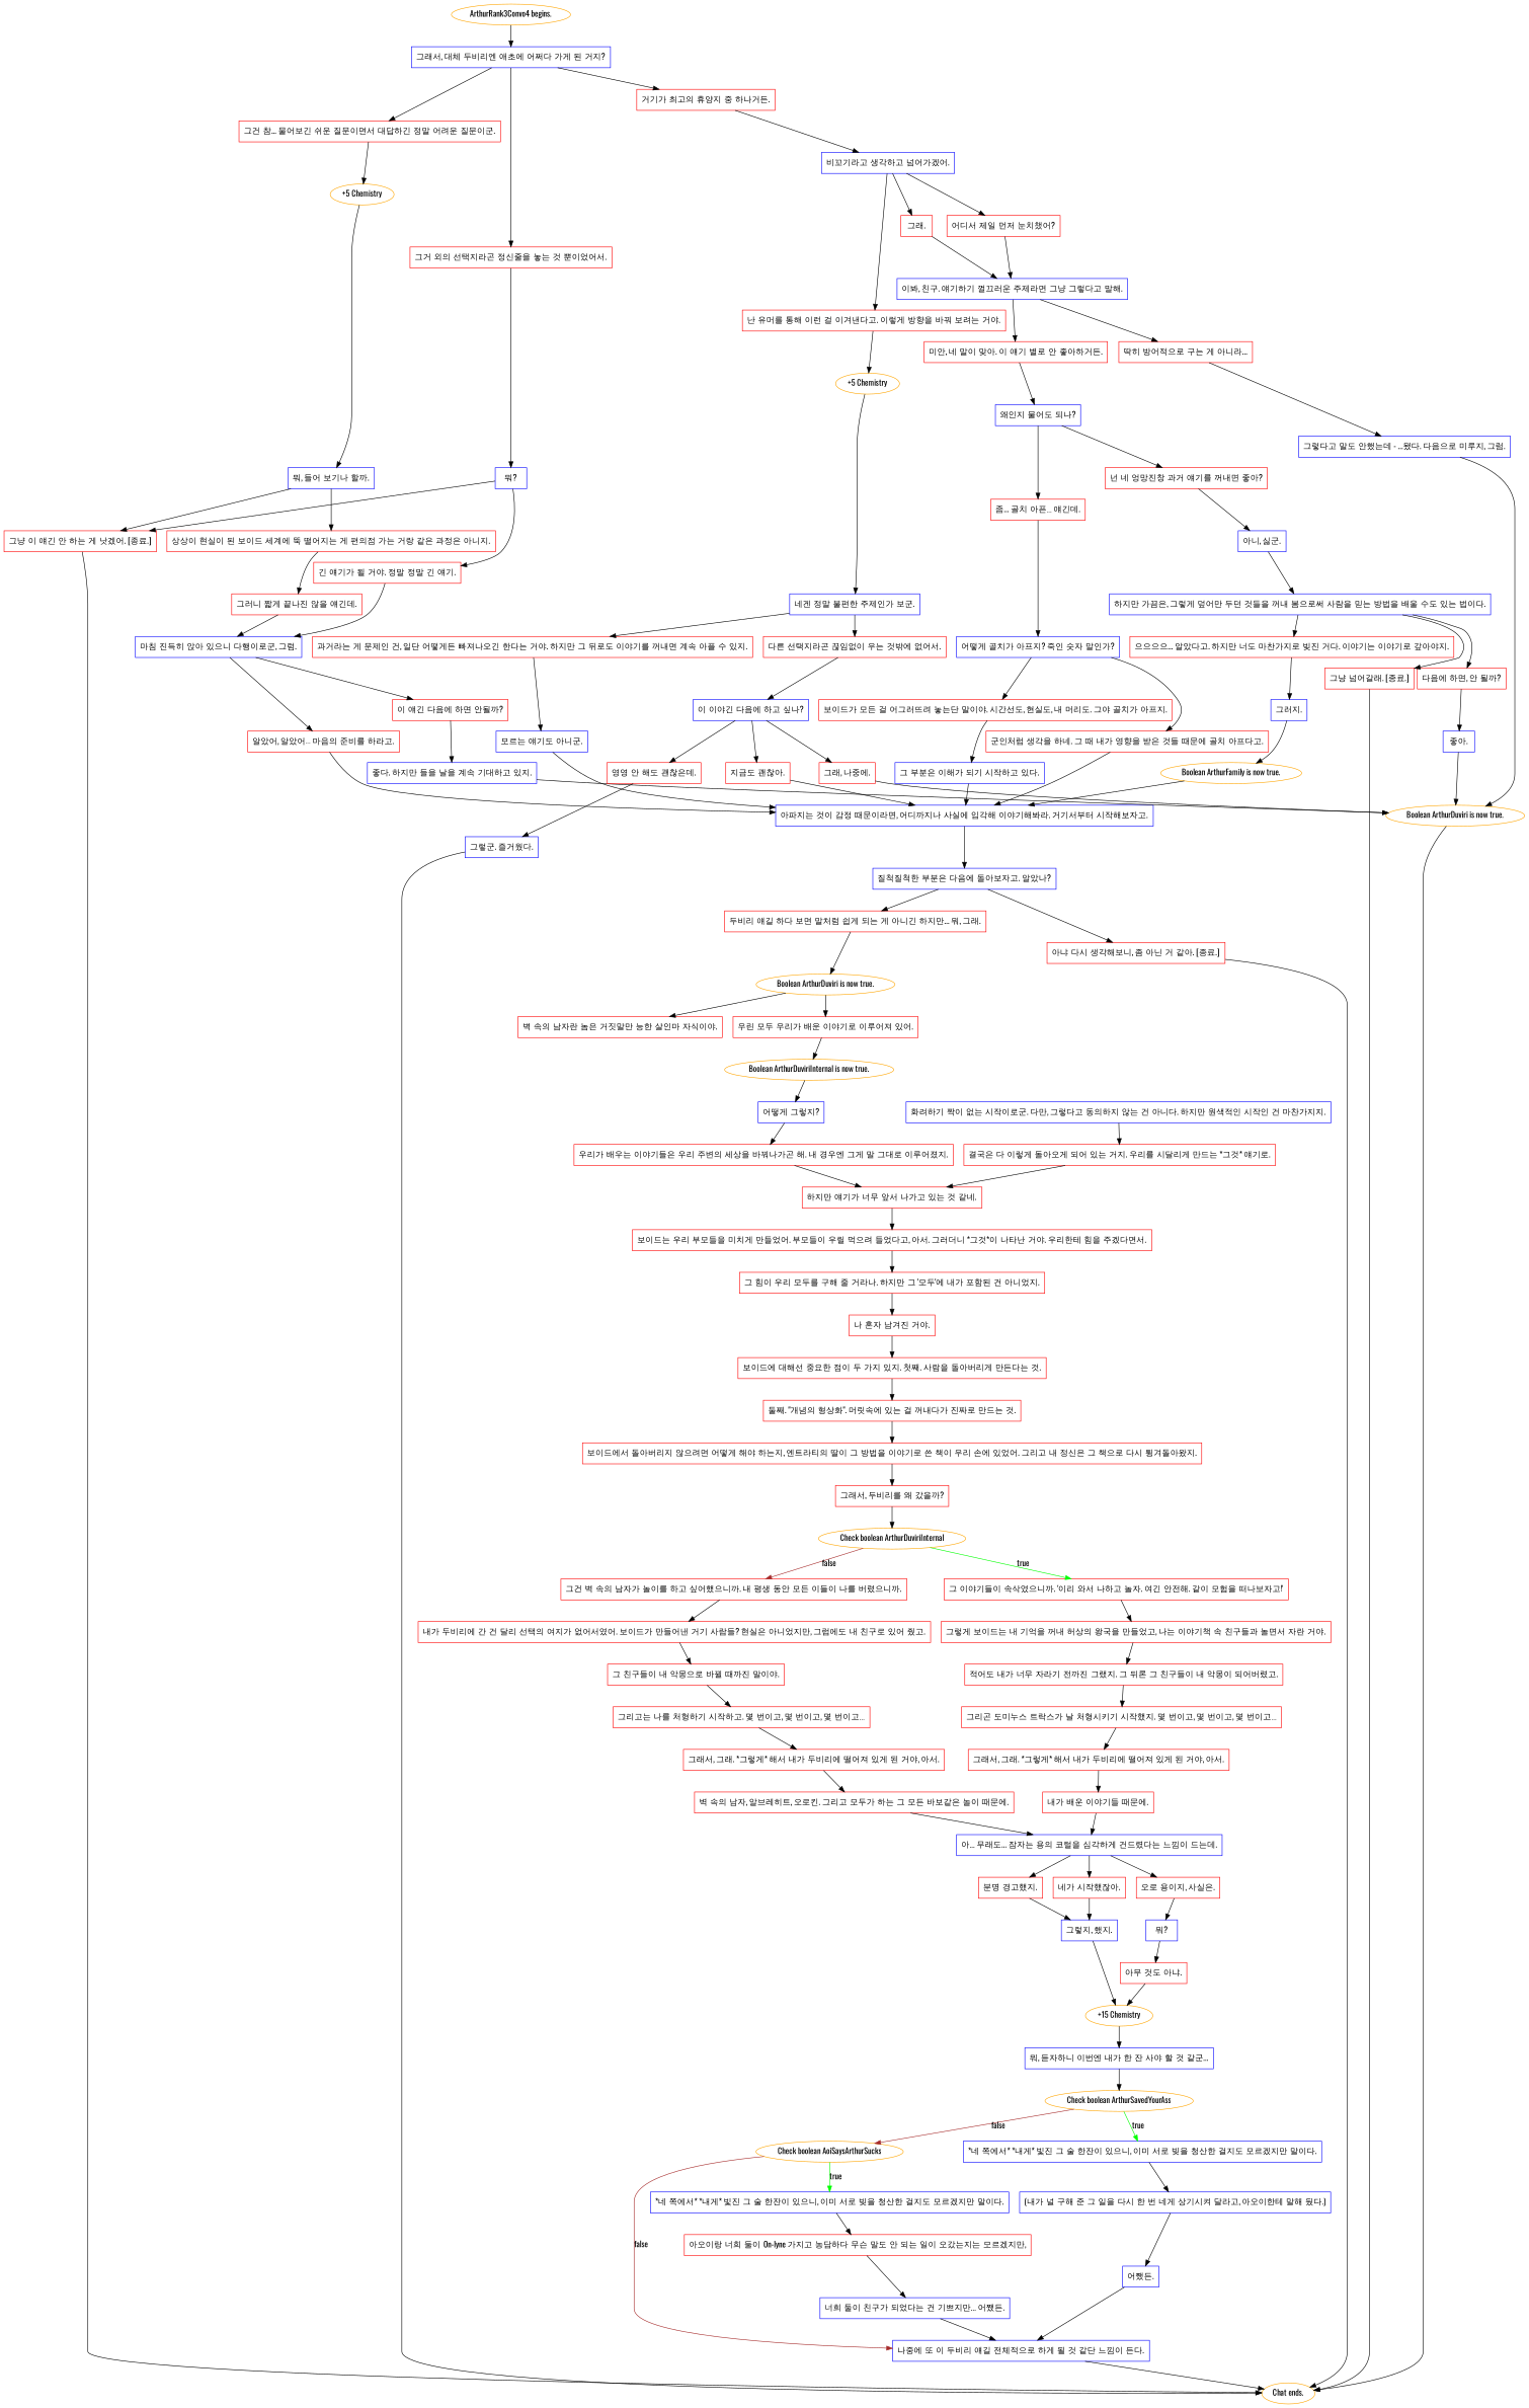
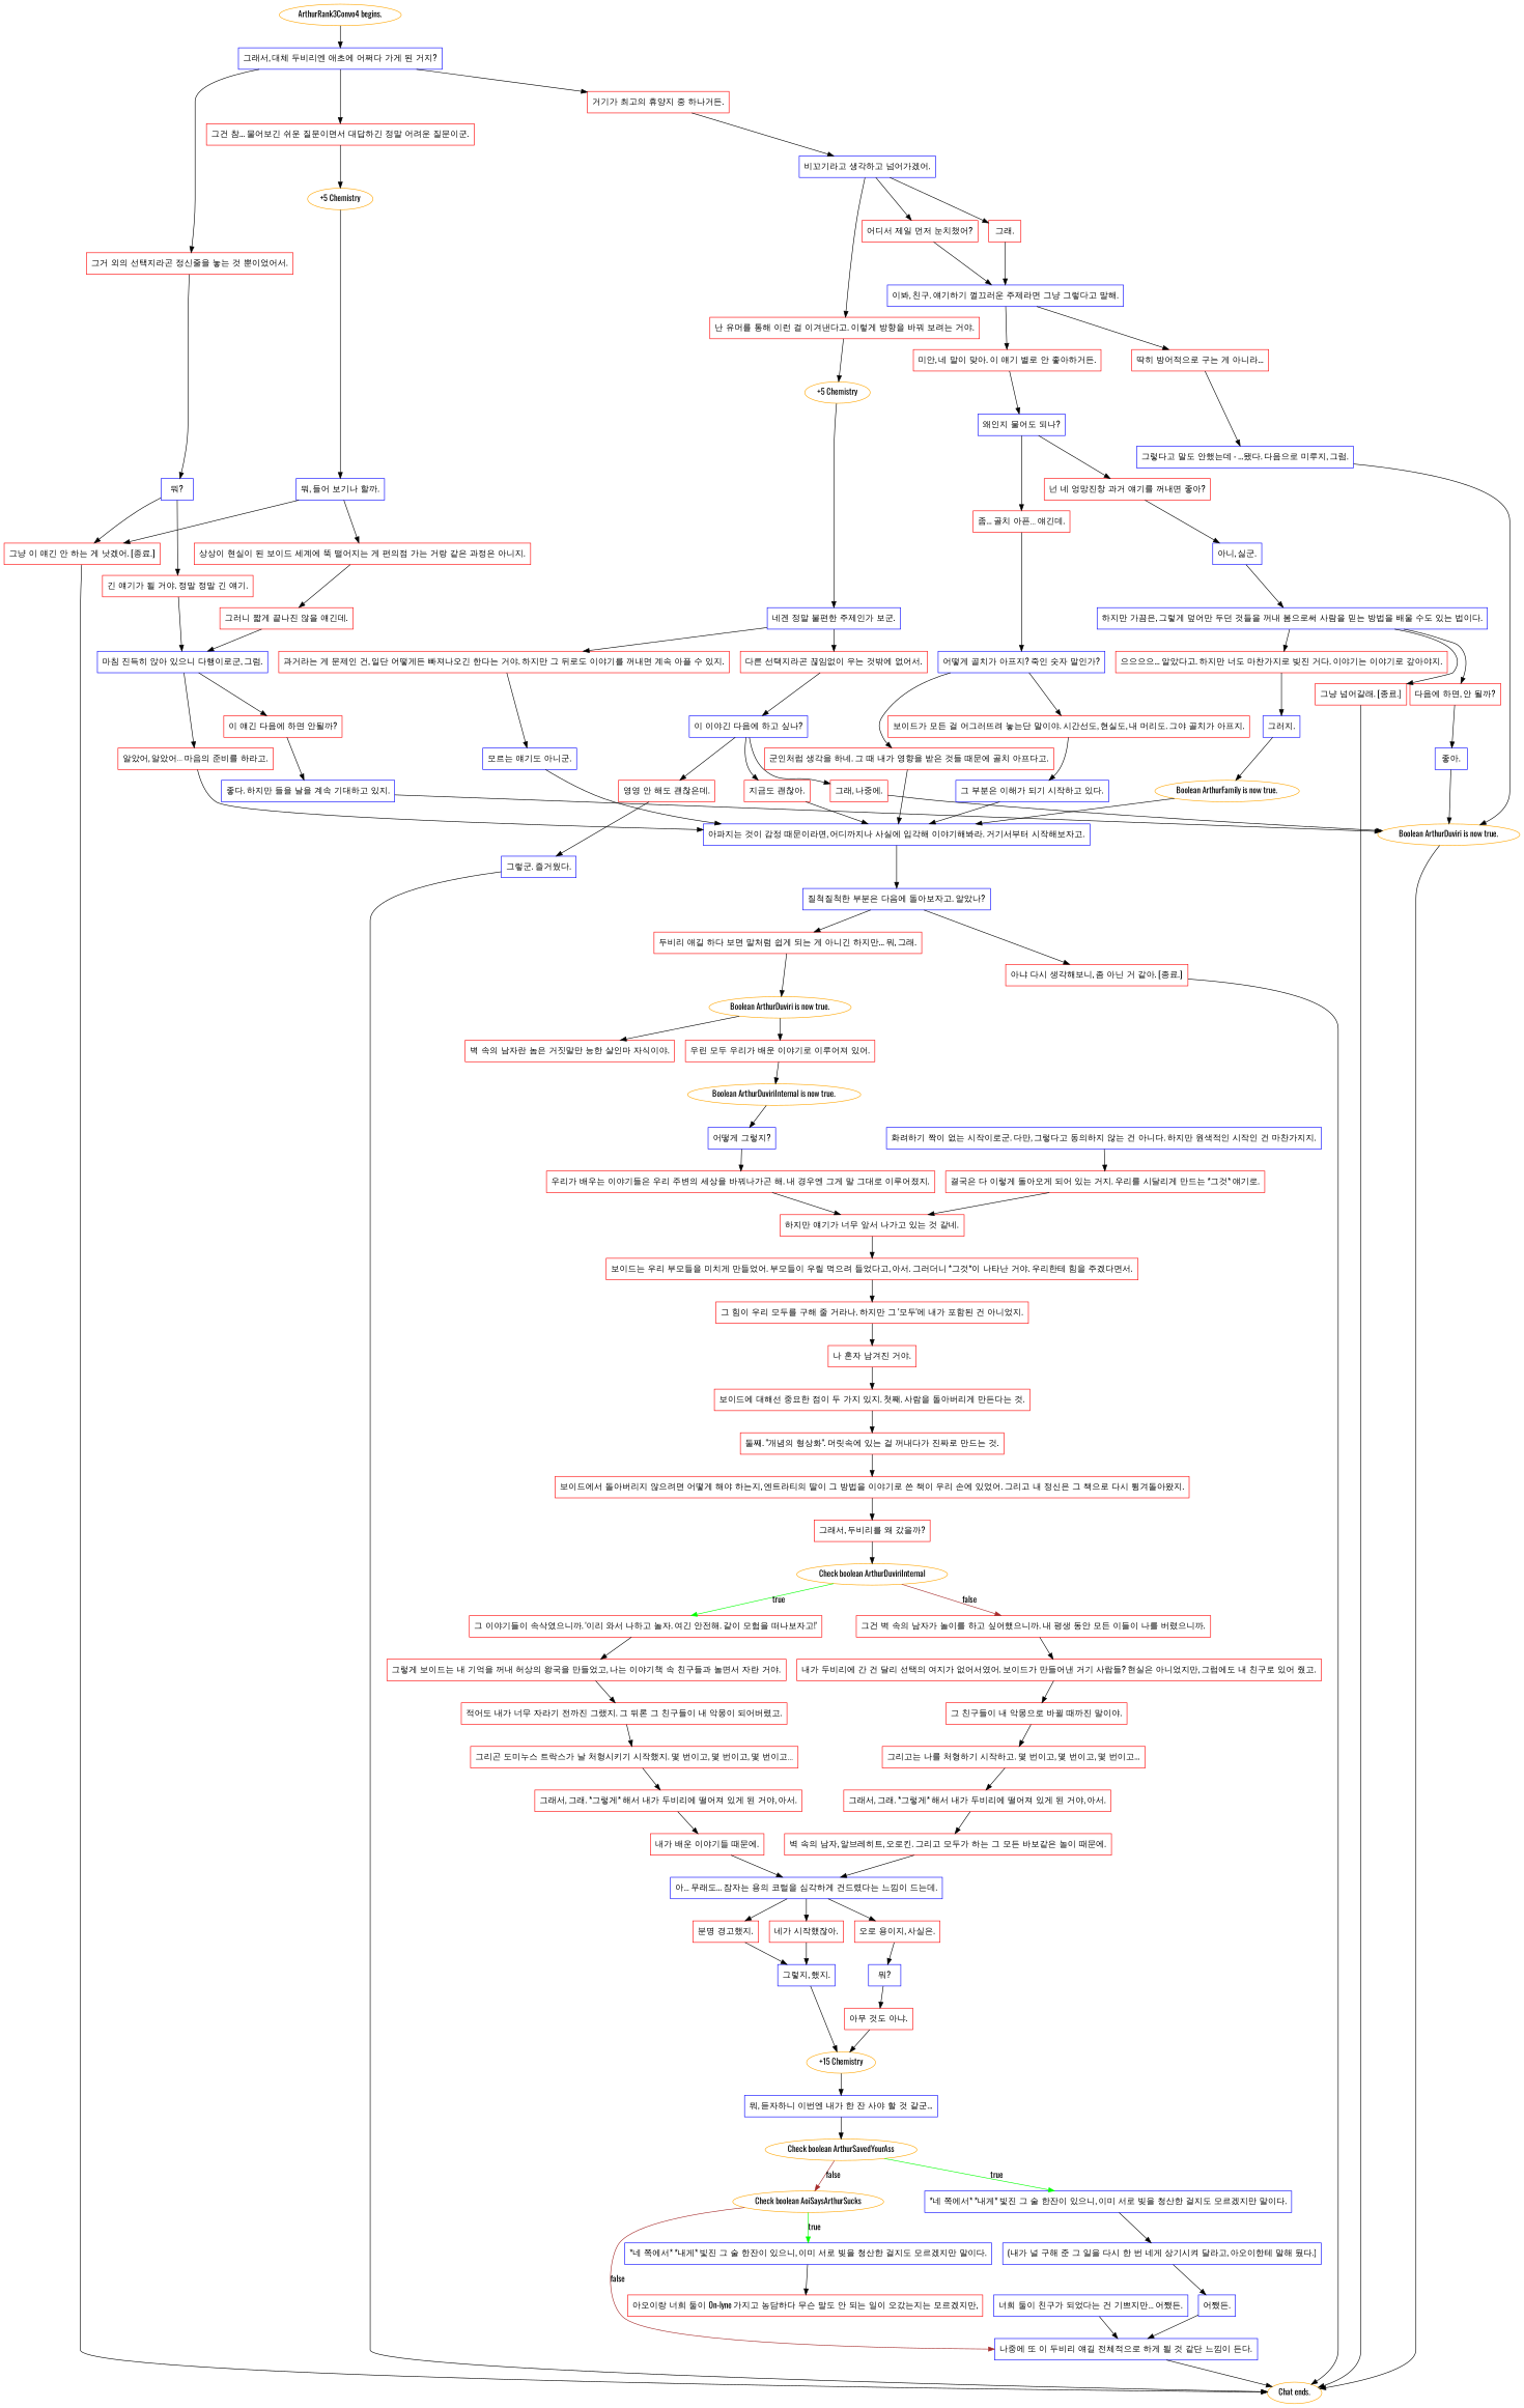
  digraph {
    fontname=Oswald
    node [color=red fontname=Oswald shape=box]
    edge [fontname=Oswald]
    "ArthurRank3Convo4 begins." [color=orange shape=""]
    n2 [color=blue label="그래서, 대체 두비리엔 애초에 어쩌다 가게 된 거지?"]
    n3 [label="그건 참... 물어보긴 쉬운 질문이면서 대답하긴 정말 어려운 질문이군."]
    n4 [label="그거 외의 선택지라곤 정신줄을 놓는 것 뿐이었어서."]
    n5 [label="거기가 최고의 휴양지 중 하나거든."]
    n6 [color=orange label="+5 Chemistry" shape=""]
    n7 [color=blue label="뭐?"]
    n8 [color=blue label="비꼬기라고 생각하고 넘어가겠어."]
    n9 [color=blue label="뭐, 들어 보기나 할까."]
    n10 [label="긴 얘기가 될 거야. 정말 정말 긴 얘기."]
    n11 [label="그냥 이 얘긴 안 하는 게 낫겠어. [종료.]"]
    n12 [label="난 유머를 통해 이런 걸 이겨낸다고. 이렇게 방향을 바꿔 보려는 거야."]
    n13 [label="그래."]
    n14 [label="어디서 제일 먼저 눈치챘어?"]
    n15 [label="상상이 현실이 된 보이드 세계에 뚝 떨어지는 게 편의점 가는 거랑 같은 과정은 아니지."]
    n16 [color=blue label="마침 진득히 앉아 있으니 다행이로군, 그럼."]
    "Chat ends." [color=orange shape=""]
    n18 [color=orange label="+5 Chemistry" shape=""]
    n19 [color=blue label="이봐, 친구. 얘기하기 껄끄러운 주제라면 그냥 그렇다고 말해."]
    n20 [label="그러니 짧게 끝나진 않을 얘긴데."]
    n21 [label="알았어, 알았어... 마음의 준비를 하라고."]
    n22 [label="이 얘긴 다음에 하면 안될까?"]
    n23 [color=blue label="네겐 정말 불편한 주제인가 보군."]
    n24 [label="미안, 네 말이 맞아. 이 얘기 별로 안 좋아하거든."]
    n25 [label="딱히 방어적으로 구는 게 아니라..."]
    n26 [color=blue label="아파지는 것이 감정 때문이라면, 어디까지나 사실에 입각해 이야기해봐라. 거기서부터 시작해보자고."]
    n27 [color=blue label="좋다. 하지만 들을 날을 계속 기대하고 있지."]
    n28 [label="과거라는 게 문제인 건, 일단 어떻게든 빠져나오긴 한다는 거야. 하지만 그 뒤로도 이야기를 꺼내면 계속 아플 수 있지."]
    n29 [label="다른 선택지라곤 끊임없이 우는 것밖에 없어서."]
    n30 [color=blue label="왜인지 물어도 되나?"]
    n31 [color=blue label="그렇다고 말도 안했는데 - ...됐다. 다음으로 미루지, 그럼."]
    n32 [color=blue label="질척질척한 부분은 다음에 돌아보자고. 알았나?"]
    n33 [color=orange label="Boolean ArthurDuviri is now true." shape=""]
    n34 [color=blue label="모르는 얘기도 아니군."]
    n35 [color=blue label="이 이야긴 다음에 하고 싶나?"]
    n36 [label="좀... 골치 아픈... 얘긴데."]
    n37 [label="넌 네 엉망진창 과거 얘기를 꺼내면 좋아?"]
    n38 [label="두비리 얘길 하다 보면 말처럼 쉽게 되는 게 아니긴 하지만... 뭐, 그래."]
    n39 [label="아냐 다시 생각해보니, 좀 아닌 거 같아. [종료.]"]
    n40 [label="지금도 괜찮아."]
    n41 [label="그래, 나중에."]
    n42 [label="영영 안 해도 괜찮은데."]
    n43 [color=blue label="어떻게 골치가 아프지? 죽인 숫자 말인가?"]
    n44 [color=blue label="아니, 싫군."]
    n45 [color=orange label="Boolean ArthurDuviri is now true." shape=""]
    n46 [color=blue label="그렇군. 즐거웠다."]
    n47 [label="보이드가 모든 걸 어그러뜨려 놓는단 말이야. 시간선도, 현실도, 내 머리도. 그야 골치가 아프지."]
    n48 [label="군인처럼 생각을 하네. 그 때 내가 영향을 받은 것들 때문에 골치 아프다고."]
    n49 [color=blue label="하지만 가끔은, 그렇게 덮어만 두던 것들을 꺼내 봄으로써 사람을 믿는 방법을 배울 수도 있는 법이다."]
    n50 [label="우린 모두 우리가 배운 이야기로 이루어져 있어."]
    n51 [label="벽 속의 남자란 놈은 거짓말만 능한 살인마 자식이야."]
    n52 [color=blue label="그 부분은 이해가 되기 시작하고 있다."]
    n53 [label="으으으으... 알았다고. 하지만 너도 마찬가지로 빚진 거다. 이야기는 이야기로 갚아야지."]
    n54 [label="다음에 하면, 안 될까?"]
    n55 [label="그냥 넘어갈래. [종료.]"]
    n56 [color=orange label="Boolean ArthurDuviriInternal is now true." shape=""]
    n57 [color=blue label="그러지."]
    n58 [color=blue label="좋아."]
    n59 [color=blue label="어떻게 그렇지?"]
    n60 [color=orange label="Boolean ArthurFamily is now true." shape=""]
    n61 [label="우리가 배우는 이야기들은 우리 주변의 세상을 바꿔나가곤 해. 내 경우엔 그게 말 그대로 이루어졌지."]
    n62 [color=blue label="화려하기 짝이 없는 시작이로군. 다만, 그렇다고 동의하지 않는 건 아니다. 하지만 원색적인 시작인 건 마찬가지지."]
    n63 [label="결국은 다 이렇게 돌아오게 되어 있는 거지. 우리를 시달리게 만드는 *그것* 얘기로."]
    n64 [label="하지만 얘기가 너무 앞서 나가고 있는 것 같네."]
    n65 [label="보이드는 우리 부모들을 미치게 만들었어. 부모들이 우릴 먹으려 들었다고, 아서. 그러더니 *그것*이 나타난 거야. 우리한테 힘을 주겠다면서."]
    n66 [label="그 힘이 우리 모두를 구해 줄 거라나. 하지만 그 '모두'에 내가 포함된 건 아니었지."]
    n67 [label="나 혼자 남겨진 거야."]
    n68 [label="보이드에 대해선 중요한 점이 두 가지 있지. 첫째. 사람을 돌아버리게 만든다는 것."]
    n69 [label="둘째. \"개념의 형상화\". 머릿속에 있는 걸 꺼내다가 진짜로 만드는 것."]
    n70 [label="보이드에서 돌아버리지 않으려면 어떻게 해야 하는지, 엔트라티의 딸이 그 방법을 이야기로 쓴 책이 우리 손에 있었어. 그리고 내 정신은 그 책으로 다시 튕겨돌아왔지."]
    n71 [label="그래서, 두비리를 왜 갔을까?"]
    n72 [color=orange label="Check boolean ArthurDuviriInternal" shape=""]
    n73 [label="그 이야기들이 속삭였으니까. '이리 와서 나하고 놀자. 여긴 안전해. 같이 모험을 떠나보자고!'"]
    n74 [label="그건 벽 속의 남자가 놀이를 하고 싶어했으니까. 내 평생 동안 모든 이들이 나를 버렸으니까."]
    n75 [label="그렇게 보이드는 내 기억을 꺼내 허상의 왕국을 만들었고, 나는 이야기책 속 친구들과 놀면서 자란 거야."]
    n76 [label="내가 두비리에 간 건 달리 선택의 여지가 없어서였어. 보이드가 만들어낸 거기 사람들? 현실은 아니었지만, 그럼에도 내 친구로 있어 줬고."]
    n77 [label="적어도 내가 너무 자라기 전까진 그랬지. 그 뒤론 그 친구들이 내 악몽이 되어버렸고."]
    n78 [label="그 친구들이 내 악몽으로 바뀔 때까진 말이야."]
    n79 [label="그리곤 도미누스 트락스가 날 처형시키기 시작했지. 몇 번이고, 몇 번이고, 몇 번이고..."]
    n80 [label="그리고는 나를 처형하기 시작하고. 몇 번이고, 몇 번이고, 몇 번이고..."]
    n81 [label="그래서, 그래. *그렇게* 해서 내가 두비리에 떨어져 있게 된 거야, 아서."]
    n82 [label="그래서, 그래. *그렇게* 해서 내가 두비리에 떨어져 있게 된 거야, 아서."]
    n83 [label="내가 배운 이야기들 때문에."]
    n84 [label="벽 속의 남자, 알브레히트, 오로킨. 그리고 모두가 하는 그 모든 바보같은 놀이 때문에."]
    n85 [color=blue label="아... 무래도... 잠자는 용의 코털을 심각하게 건드렸다는 느낌이 드는데."]
    n86 [label="오로 용이지, 사실은."]
    n87 [label="네가 시작했잖아."]
    n88 [label="분명 경고했지."]
    n89 [color=blue label="뭐?"]
    n90 [color=blue label="그렇지, 했지."]
    n91 [label="아무 것도 아냐."]
    n92 [color=orange label="+15 Chemistry" shape=""]
    n93 [color=blue label="뭐, 듣자하니 이번엔 내가 한 잔 사야 할 것 같군..."]
    n94 [color=orange label="Check boolean ArthurSavedYourAss" shape=""]
    n95 [color=blue label="*네 쪽에서* *내게* 빛진 그 술 한잔이 있으니, 이미 서로 빚을 청산한 걸지도 모르겠지만 말이다."]
    n96 [color=orange label="Check boolean AoiSaysArthurSucks" shape=""]
    n97 [color=blue label="(내가 널 구해 준 그 일을 다시 한 번 네게 상기시켜 달라고, 아오이한테 말해 뒀다.)"]
    n98 [color=blue label="*네 쪽에서* *내게* 빛진 그 술 한잔이 있으니, 이미 서로 빚을 청산한 걸지도 모르겠지만 말이다."]
    n99 [color=blue label="나중에 또 이 두비리 얘길 전체적으로 하게 될 것 같단 느낌이 든다."]
    n100 [color=blue label="어쨌든."]
    n101 [label="아오이랑 너희 둘이 On-lyne 가지고 농담하다 무슨 말도 안 되는 일이 오갔는지는 모르겠지만,"]
    n102 [color=blue label="너희 둘이 친구가 되었다는 건 기쁘지만... 어쨌든."]
    "ArthurRank3Convo4 begins." -> n2
    n2 -> n3
    n2 -> n4
    n2 -> n5
    n3 -> n6
    n4 -> n7
    n5 -> n8
    n6 -> n9
    n7 -> n10
    n7 -> n11
    n8 -> n12
    n8 -> n13
    n8 -> n14
    n9 -> n11
    n9 -> n15
    n10 -> n16
    n11 -> "Chat ends."
    n12 -> n18
    n13 -> n19
    n14 -> n19
    n15 -> n20
    n16 -> n21
    n16 -> n22
    n18 -> n23
    n19 -> n24
    n19 -> n25
    n20 -> n16
    n21 -> n26
    n22 -> n27
    n23 -> n28
    n23 -> n29
    n24 -> n30
    n25 -> n31
    n26 -> n32
    n27 -> n33
    n28 -> n34
    n29 -> n35
    n30 -> n36
    n30 -> n37
    n31 -> n33
    n32 -> n38
    n32 -> n39
    n33 -> "Chat ends."
    n34 -> n26
    n35 -> n40
    n35 -> n41
    n35 -> n42
    n36 -> n43
    n37 -> n44
    n38 -> n45
    n39 -> "Chat ends."
    n40 -> n26
    n41 -> n33
    n42 -> n46
    n43 -> n47
    n43 -> n48
    n44 -> n49
    n45 -> n50
    n45 -> n51
    n46 -> "Chat ends."
    n47 -> n52
    n48 -> n26
    n49 -> n53
    n49 -> n54
    n49 -> n55
    n50 -> n56
    n52 -> n26
    n53 -> n57
    n54 -> n58
    n55 -> "Chat ends."
    n56 -> n59
    n57 -> n60
    n58 -> n33
    n59 -> n61
    n60 -> n26
    n61 -> n64
    n62 -> n63
    n63 -> n64
    n64 -> n65
    n65 -> n66
    n66 -> n67
    n67 -> n68
    n68 -> n69
    n69 -> n70
    n70 -> n71
    n71 -> n72
    n72 -> n73 [color=green label=true]
    n72 -> n74 [color=brown label=false]
    n73 -> n75
    n74 -> n76
    n75 -> n77
    n76 -> n78
    n77 -> n79
    n78 -> n80
    n79 -> n81
    n80 -> n82
    n81 -> n83
    n82 -> n84
    n83 -> n85
    n84 -> n85
    n85 -> n86
    n85 -> n87
    n85 -> n88
    n86 -> n89
    n87 -> n90
    n88 -> n90
    n89 -> n91
    n90 -> n92
    n91 -> n92
    n92 -> n93
    n93 -> n94
    n94 -> n95 [color=green label=true]
    n94 -> n96 [color=brown label=false]
    n95 -> n97
    n96 -> n98 [color=green label=true]
    n96 -> n99 [color=brown label=false]
    n97 -> n100
    n98 -> n101
    n99 -> "Chat ends."
    n100 -> n99
-   n101 -> n102
    n102 -> n99
  }
